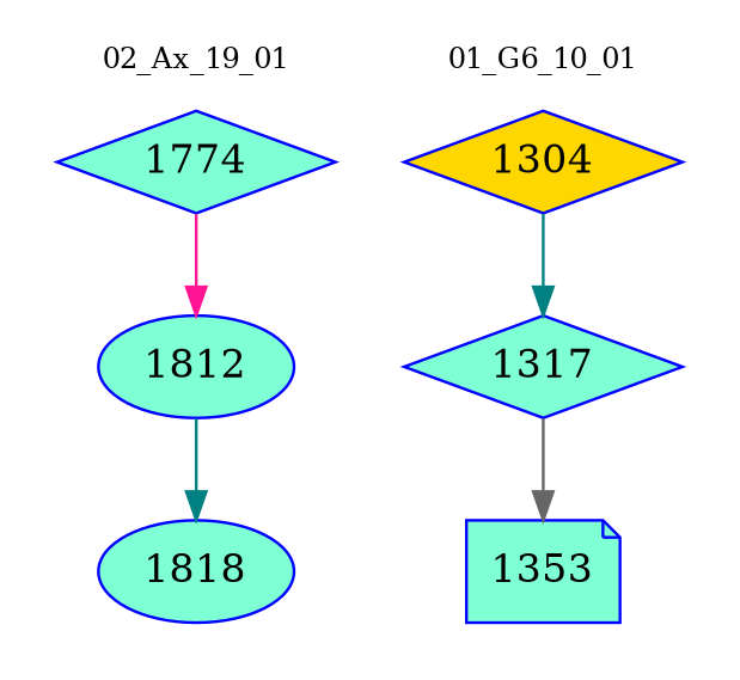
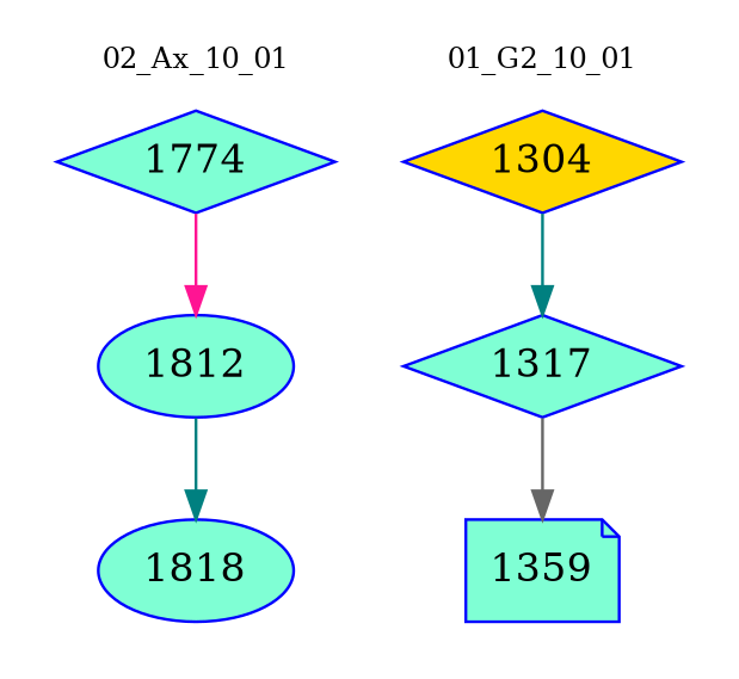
  digraph {
    node [color=blue fillcolor=aquamarine shape=diamond style=filled]
    edge [color=teal]
    n1 [label=1774]
    n2 [label=1812 shape=ellipse]
    n3 [label=1818 shape=ellipse]
    n4 [fillcolor=gold label=1304]
    n5 [label=1317]
-   n6 [label=1353 shape=note]
+   n6 [label=1359 shape=note]
    subgraph cluster_1 {
      color=white
      fontsize=10
-     label="02_Ax_19_01"
+     label="02_Ax_10_01"
      n1
      n2
      n3
    }
    subgraph cluster_2 {
      color=white
      fontsize=10
-     label="01_G6_10_01"
+     label="01_G2_10_01"
      n4
      n5
      n6
    }
    n1 -> n2 [color=deeppink]
    n2 -> n3
    n4 -> n5
    n5 -> n6 [color=gray40]
  }
